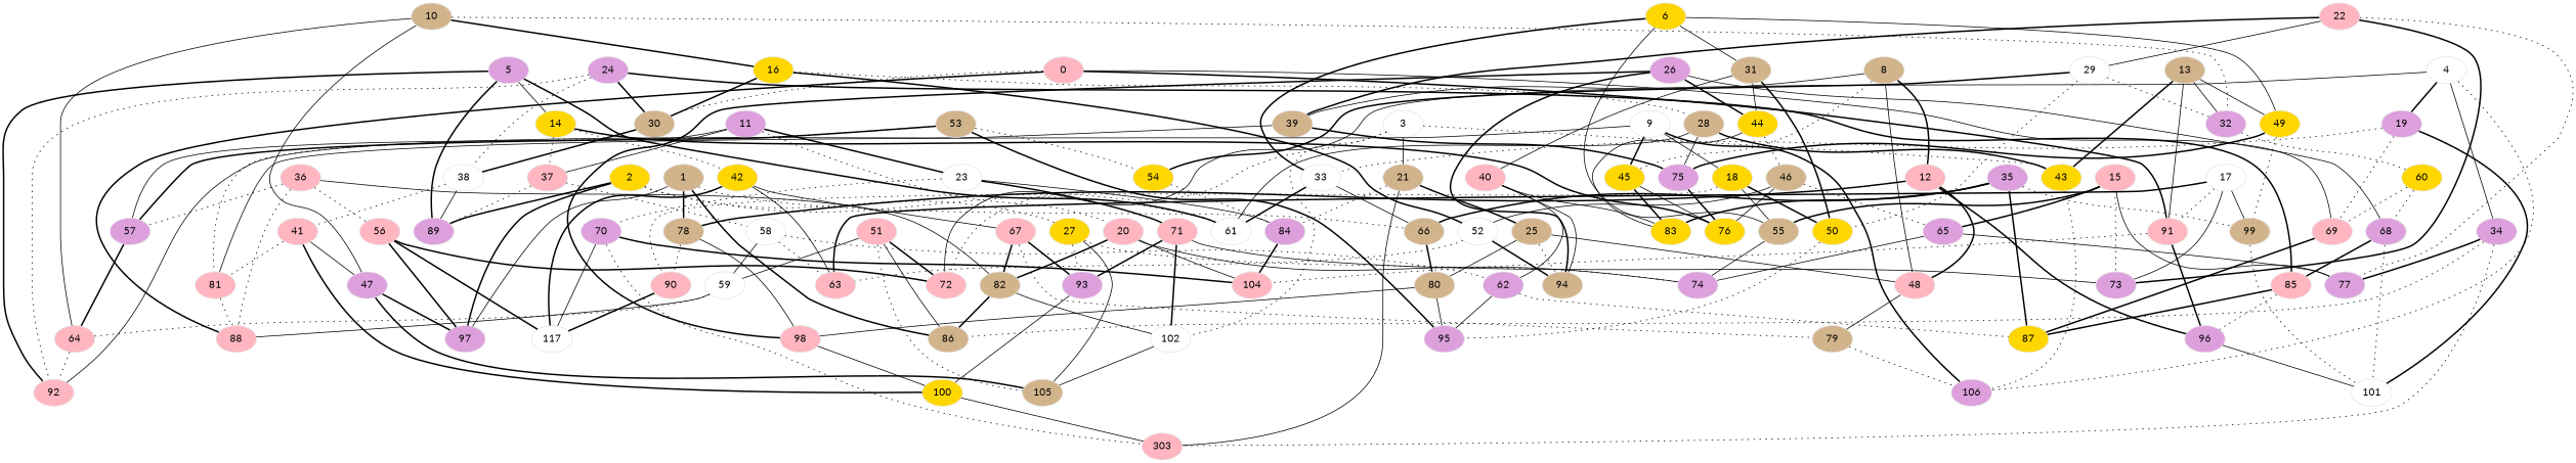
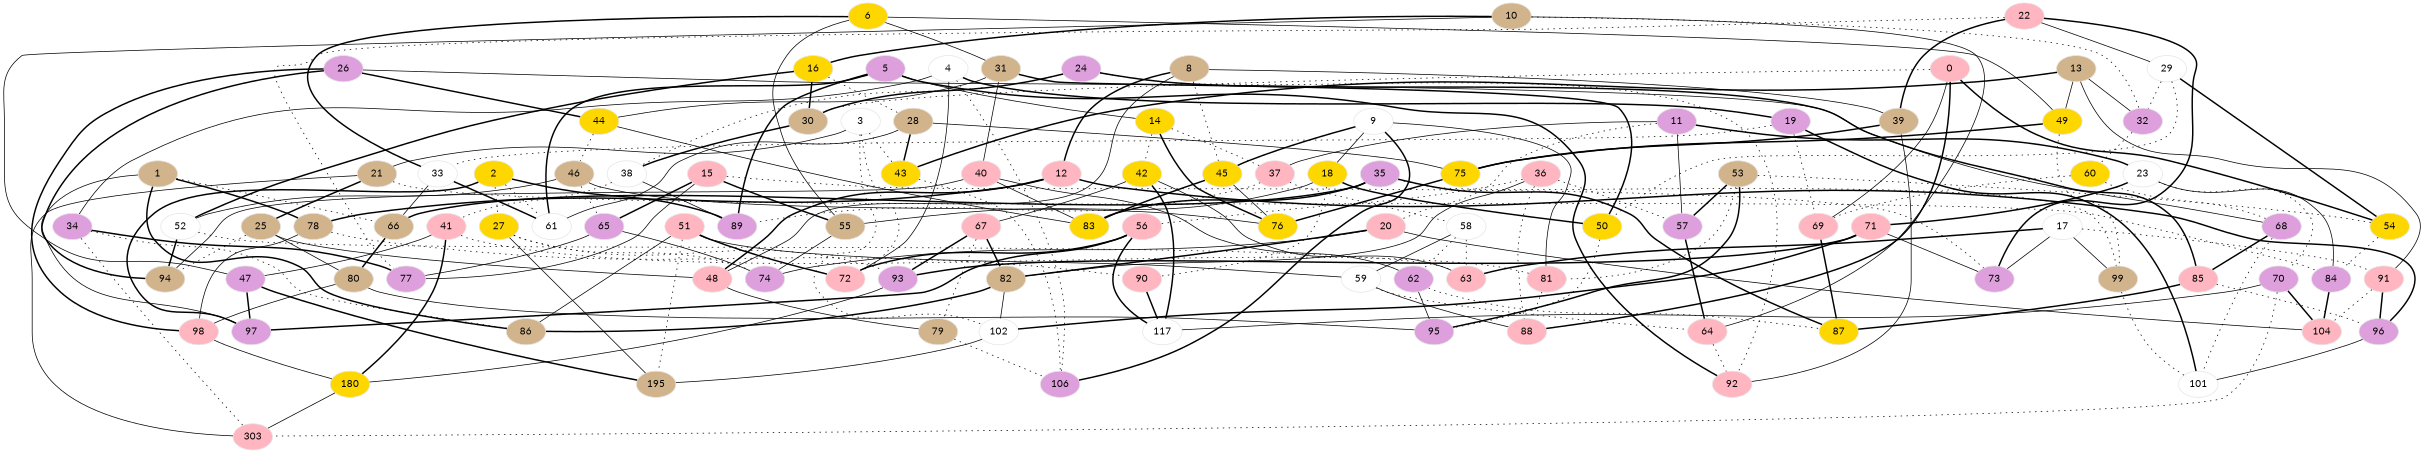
  graph {
    fontname=Lato
    node [color=gray90 fillcolor=lightpink fontname=Lato style=filled]
    edge [fontname=Lato style=bold]
    1 [fillcolor=tan]
    66 [fillcolor=tan]
    78 [fillcolor=tan]
    86 [fillcolor=tan]
    97 [fillcolor=plum]
    80 [fillcolor=tan]
    90
    98
    2 [fillcolor=gold]
    27 [fillcolor=gold]
    61 [fillcolor=white]
    89 [fillcolor=plum]
    74 [fillcolor=plum]
    93 [fillcolor=plum]
-   105 [fillcolor=tan]
+   105 [fillcolor=tan label=195]
    3 [fillcolor=white]
    21 [fillcolor=tan]
    43 [fillcolor=gold]
    72
    102 [fillcolor=white]
    25 [fillcolor=tan]
    84 [fillcolor=plum]
    n23 [label=303]
    106 [fillcolor=plum]
    4 [fillcolor=white]
    19 [fillcolor=plum]
    34 [fillcolor=plum]
    33 [fillcolor=white]
    69
    101 [fillcolor=white]
    77 [fillcolor=plum]
    5 [fillcolor=plum]
    14 [fillcolor=gold]
    92
    37
    42 [fillcolor=gold]
    76 [fillcolor=gold]
    6 [fillcolor=gold]
    31 [fillcolor=tan]
    49 [fillcolor=gold]
    55 [fillcolor=tan]
    50 [fillcolor=gold]
    44 [fillcolor=gold]
    40
    99 [fillcolor=tan]
-   75 [fillcolor=plum]
+   75 [fillcolor=gold]
    n47 [label=0]
    30 [fillcolor=tan]
    54 [fillcolor=gold]
    88
    38 [fillcolor=white]
    87 [fillcolor=gold]
    8 [fillcolor=tan]
    12
    39 [fillcolor=tan]
    45 [fillcolor=gold]
    48
    96 [fillcolor=plum]
    83 [fillcolor=gold]
    79 [fillcolor=tan]
    9 [fillcolor=white]
    18 [fillcolor=gold]
    81
    10 [fillcolor=tan]
    16 [fillcolor=gold]
    32 [fillcolor=plum]
    47 [fillcolor=plum]
    64
    28 [fillcolor=tan]
    52 [fillcolor=white]
    60 [fillcolor=gold]
    11 [fillcolor=plum]
    20
    23 [fillcolor=white]
    57 [fillcolor=plum]
    82 [fillcolor=tan]
    104
    70 [fillcolor=plum]
    71
    58 [fillcolor=white]
    13 [fillcolor=tan]
    91
    63
    67
    n85 [fillcolor=white label=117]
    15
    65 [fillcolor=plum]
    73 [fillcolor=plum]
    94 [fillcolor=tan]
    17 [fillcolor=white]
    95 [fillcolor=plum]
    22
    29 [fillcolor=white]
    24 [fillcolor=plum]
    85
    41
    26 [fillcolor=plum]
    68 [fillcolor=plum]
    46 [fillcolor=tan]
-   100 [fillcolor=gold]
+   100 [fillcolor=gold label=180]
    62 [fillcolor=plum]
    35 [fillcolor=plum]
    36
    56
    59 [fillcolor=white]
    51
    53 [fillcolor=tan]
    1 -- 66 [style=dotted]
    1 -- 78
    1 -- 86
    1 -- 97 [style=solid]
    66 -- 80
    78 -- 90 [style=dotted]
    78 -- 98 [style=solid]
    80 -- 98 [style=solid]
    80 -- 95 [style=solid]
    90 -- n85
    98 -- 100 [style=solid]
    2 -- 97
    2 -- 27 [style=dotted]
    2 -- 61 [style=dotted]
    2 -- 89
    27 -- 74 [style=dotted]
    27 -- 93 [style=dotted]
    27 -- 105 [style=solid]
    93 -- 100 [style=solid]
    3 -- 21 [style=solid]
    3 -- 43 [style=dotted]
    3 -- 72 [style=dotted]
    3 -- 102 [style=dotted]
    21 -- 25
    21 -- 84 [style=dotted]
    21 -- n23 [style=solid]
    43 -- 106 [style=dotted]
    102 -- 105 [style=solid]
    25 -- 80 [style=solid]
    25 -- 48 [style=solid]
    25 -- 94 [style=dotted]
    84 -- 104
    4 -- 72 [style=solid]
    4 -- 106 [style=dotted]
    4 -- 19
    4 -- 34 [style=solid]
    19 -- 33 [style=dotted]
    19 -- 69 [style=dotted]
    19 -- 101
    34 -- 86 [style=dotted]
    34 -- n23 [style=dotted]
    34 -- 77
    33 -- 66 [style=solid]
    33 -- 61
    69 -- 87
    5 -- 61
    5 -- 89
    5 -- 14 [style=solid]
    5 -- 92
    14 -- 37 [style=dotted]
    14 -- 42 [style=dotted]
    14 -- 76
    37 -- 89 [style=dotted]
    37 -- 58 [style=dotted]
    42 -- 63 [style=solid]
    42 -- 67 [style=solid]
    42 -- n85
    6 -- 33
    6 -- 31 [style=solid]
    6 -- 49 [style=solid]
    6 -- 55 [style=solid]
    31 -- 50
    31 -- 44 [style=solid]
    31 -- 40 [style=solid]
    49 -- 99 [style=dotted]
    49 -- 75
    55 -- 74 [style=solid]
    50 -- 95 [style=dotted]
    44 -- 83 [style=solid]
    44 -- 46 [style=dotted]
    40 -- 83 [style=solid]
    40 -- 94 [style=solid]
    40 -- 62 [style=solid]
    99 -- 101 [style=dotted]
    75 -- 76
    n47 -- 69 [style=solid]
    n47 -- 30 [style=dotted]
-   n47 -- 91
+   n47 -- 54
    n47 -- 88
    30 -- 38
    54 -- 84 [style=dotted]
    38 -- 89 [style=solid]
    38 -- 41 [style=dotted]
    8 -- 12
    8 -- 39 [style=solid]
    8 -- 45 [style=dotted]
    8 -- 48 [style=solid]
    12 -- 78
    12 -- 48
    12 -- 96
    39 -- 92 [style=solid]
    39 -- 75
    45 -- 76 [style=solid]
    45 -- 83
    48 -- 79 [style=solid]
    96 -- 101 [style=solid]
    79 -- 106 [style=dotted]
    9 -- 106
    9 -- 45
    9 -- 18 [style=solid]
    9 -- 81 [style=solid]
    18 -- 90 [style=dotted]
    18 -- 55 [style=solid]
    18 -- 50
    81 -- 88 [style=dotted]
    10 -- 16
    10 -- 32 [style=dotted]
    10 -- 47 [style=solid]
    10 -- 64 [style=solid]
    16 -- 30
    16 -- 28 [style=dotted]
    16 -- 52
    32 -- 60 [style=dotted]
    47 -- 97
    47 -- 105
    64 -- 92 [style=dotted]
    28 -- 61 [style=solid]
    28 -- 43
    28 -- 75 [style=solid]
    52 -- 63 [style=dotted]
    52 -- 94
    60 -- 69 [style=dotted]
    60 -- 68 [style=dotted]
    11 -- 37 [style=solid]
    11 -- 20 [style=dotted]
    11 -- 23
    11 -- 57 [style=solid]
    20 -- 74 [style=solid]
    20 -- 82
    20 -- 104 [style=solid]
    23 -- 84 [style=solid]
    23 -- 70 [style=dotted]
    23 -- 71
    57 -- 64
    82 -- 86
    82 -- 102 [style=solid]
    70 -- n23 [style=dotted]
    70 -- 104
    70 -- n85 [style=solid]
    71 -- 93
    71 -- 102
    71 -- 73 [style=solid]
    58 -- 63 [style=dotted]
    58 -- 62 [style=dotted]
    58 -- 59 [style=solid]
    13 -- 43
    13 -- 49 [style=solid]
    13 -- 32 [style=solid]
    13 -- 91 [style=solid]
    91 -- 96
    91 -- 104 [style=dotted]
    67 -- 93
    67 -- 79 [style=dotted]
    67 -- 82
    15 -- 77 [style=solid]
    15 -- 55
    15 -- 65
    15 -- 73 [style=dotted]
    65 -- 74 [style=solid]
    65 -- 77 [style=solid]
    17 -- 99 [style=solid]
    17 -- 91 [style=dotted]
    17 -- 63
    17 -- 73 [style=solid]
    22 -- 77 [style=dotted]
    22 -- 39
    22 -- 73
    22 -- 29 [style=solid]
    29 -- 50 [style=dotted]
    29 -- 54
    29 -- 32 [style=dotted]
    24 -- 92 [style=dotted]
    24 -- 30
    24 -- 38 [style=dotted]
    24 -- 85
    85 -- 87
    85 -- 96 [style=dotted]
    41 -- 81 [style=dotted]
    41 -- 47 [style=solid]
    41 -- 100
    26 -- 98
    26 -- 44
    26 -- 94
    26 -- 68 [style=solid]
    68 -- 101 [style=dotted]
    68 -- 85
    46 -- 76 [style=solid]
    46 -- 52 [style=solid]
    46 -- 65 [style=dotted]
    100 -- n23 [style=solid]
    62 -- 87 [style=dotted]
    62 -- 95 [style=solid]
    35 -- 66
    35 -- 99 [style=dotted]
    35 -- 87
    35 -- 83
    36 -- 88 [style=dotted]
    36 -- 57 [style=dotted]
    36 -- 82 [style=solid]
    36 -- 56 [style=dotted]
    56 -- 97
    56 -- 72
    56 -- n85
    59 -- 88 [style=solid]
    59 -- 64 [style=dotted]
    51 -- 86 [style=solid]
    51 -- 105 [style=dotted]
    51 -- 72
    51 -- 59 [style=solid]
    53 -- 54 [style=dotted]
    53 -- 81 [style=dotted]
    53 -- 57
    53 -- 95
  }
